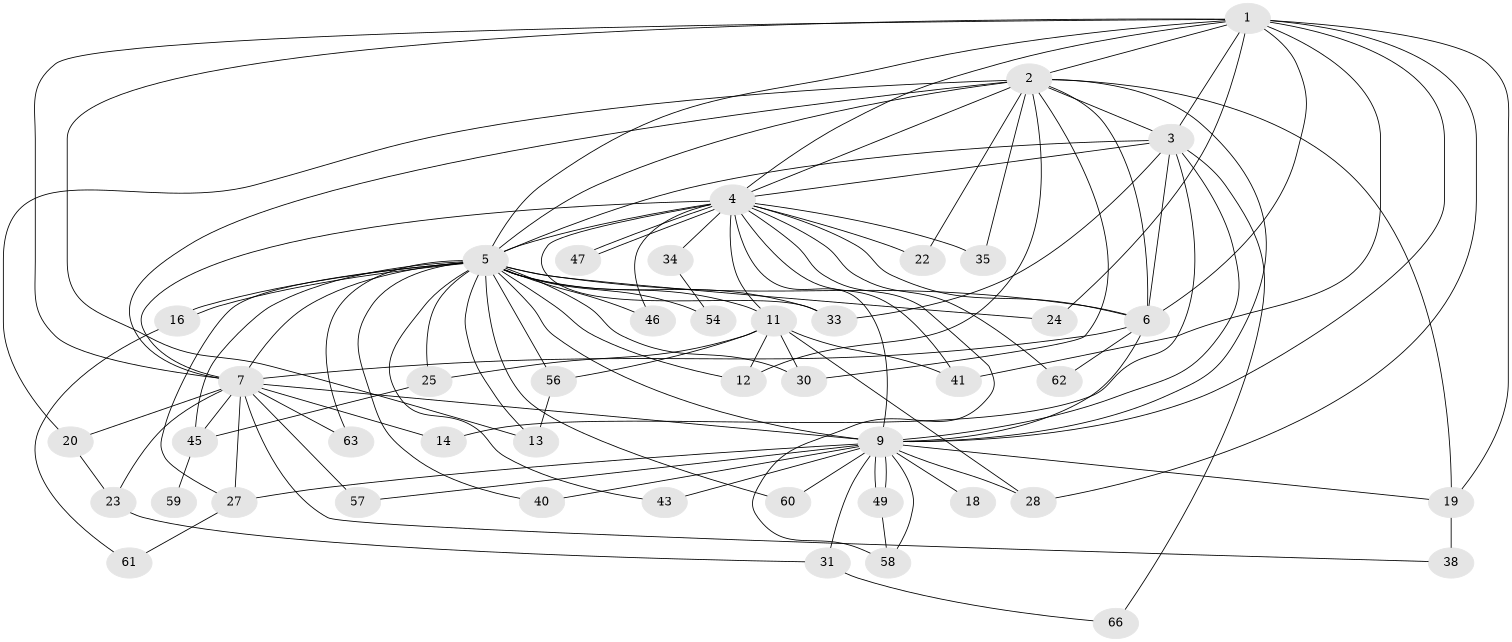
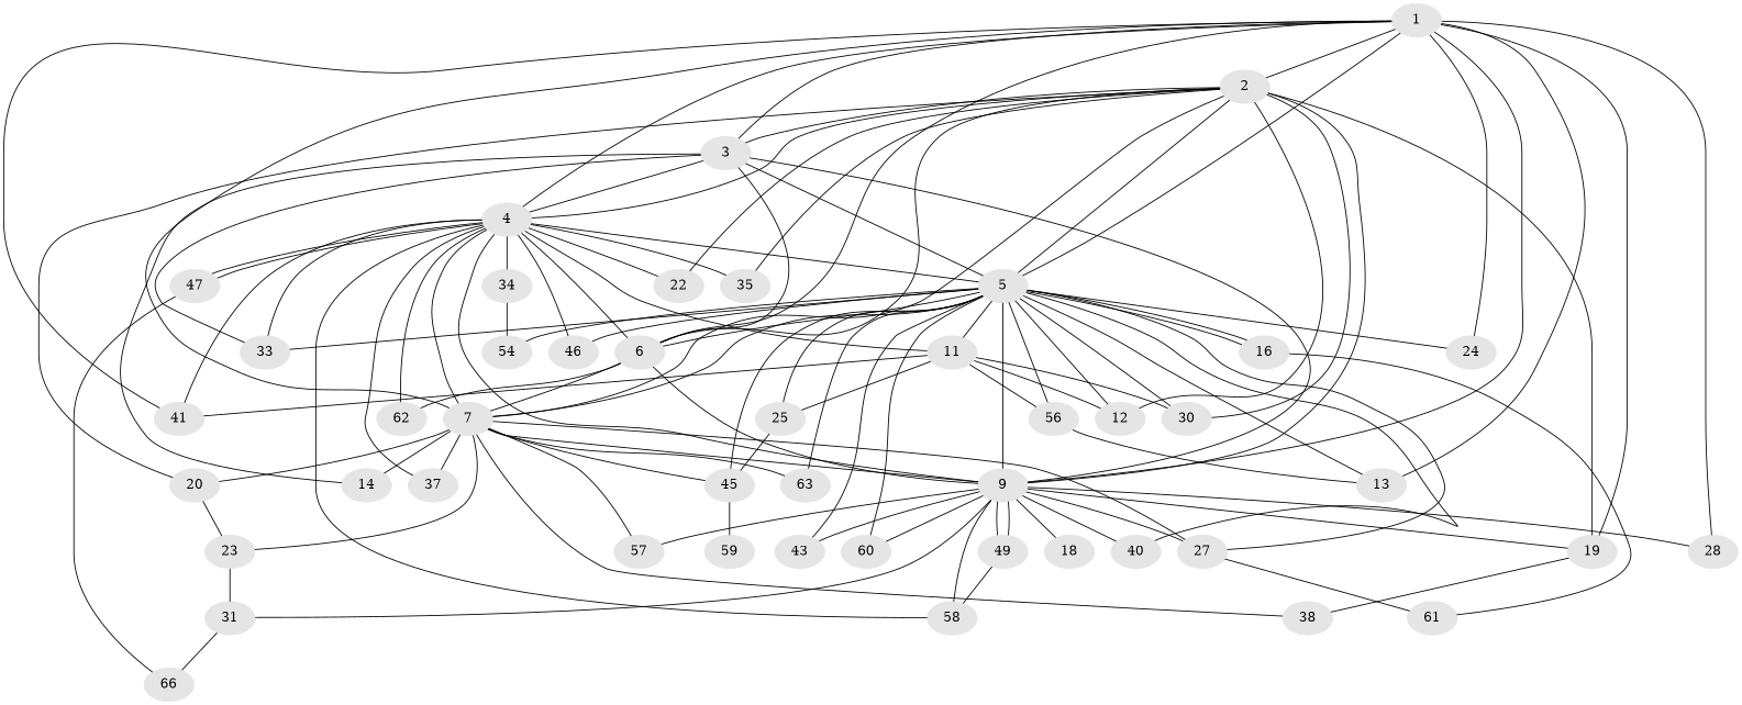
  graph {
    node [color=gray90 style=filled]
    1 [super="+52"]
    2 [super="+21"]
    3 [super="+67"]
    4 [super="+15"]
    5 [super="+8"]
    6 [super="+17"]
    7 [super="+65"]
    9 [super="+10"]
    13 [super="+30"]
    19 [super="+36"]
    24
    28 [super="+53"]
    41
    12
    20 [super="+39"]
    22 [super="+44"]
    n17 [label=30]
    35
    14 [super="+29"]
    66
    33
    11 [super="+50"]
    34
+   37
    46 [super="+55"]
    47
    58 [super="+64"]
    62
    16 [super="+51"]
    25 [super="+26"]
    27 [super="+42"]
    40
    43
    45 [super="+48"]
    54
    56
    60
    63
    23
    38
    57
    18
    31
    49
    61
    59
    1 -- 2
    1 -- 3
    1 -- 4
    1 -- 5 [weight=2]
    1 -- 6
    1 -- 7
    1 -- 9 [weight=2]
    1 -- 13
    1 -- 19
    1 -- 24
    1 -- 28
    1 -- 41
    2 -- 3
    2 -- 4
    2 -- 5 [weight=2]
    2 -- 6
    2 -- 7
    2 -- 9 [weight=2]
    2 -- 19 [weight=2]
    2 -- 12
    2 -- 20 [weight=2]
    2 -- 22
    2 -- n17
    2 -- 35
    3 -- 4
    3 -- 5 [weight=3]
    3 -- 6
    3 -- 9 [weight=2]
    3 -- 14
-   3 -- 66
+   47 -- 66
    3 -- 33
    4 -- 5 [weight=2]
    4 -- 6
    4 -- 7
    4 -- 9 [weight=3]
    4 -- 41
    4 -- 22 [weight=2]
    4 -- 35
    4 -- 33
    4 -- 11
    4 -- 34 [weight=2]
+   4 -- 37
    4 -- 46 [weight=2]
    4 -- 47
    4 -- 47
    4 -- 58
    4 -- 62
    5 -- 6 [weight=2]
    5 -- 7 [weight=2]
    5 -- 9 [weight=4]
    5 -- 13
    5 -- 24
    5 -- 12
    5 -- n17
    5 -- 33
    5 -- 11
    5 -- 46
    5 -- 16 [weight=2]
    5 -- 16
    5 -- 25 [weight=2]
    5 -- 27
    5 -- 40
    5 -- 43
    5 -- 45
    5 -- 54
    5 -- 56
    5 -- 60
    5 -- 63
    6 -- 7 [weight=2]
    6 -- 9 [weight=2]
    6 -- 62
    7 -- 9 [weight=2]
    7 -- 20
    7 -- 14 [weight=2]
+   7 -- 37
    7 -- 27
    7 -- 45
    7 -- 63
    7 -- 23
    7 -- 38
    7 -- 57
    9 -- 19
    9 -- 28
    9 -- 58
    9 -- 27 [weight=2]
    9 -- 40
    9 -- 43
    9 -- 60
    9 -- 57
    9 -- 18 [weight=2]
    9 -- 31
    9 -- 49
    9 -- 49
    19 -- 38
    20 -- 23
-   11 -- 28
    11 -- 41
    11 -- 12
    11 -- n17
    11 -- 25
    11 -- 56
    34 -- 54
    16 -- 61
    25 -- 45
    27 -- 61
    45 -- 59
    56 -- 13
    23 -- 31
    31 -- 66
    49 -- 58
  }
